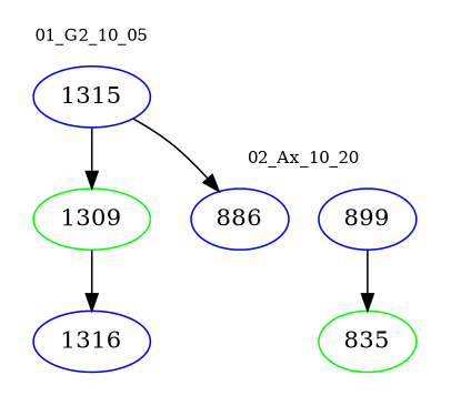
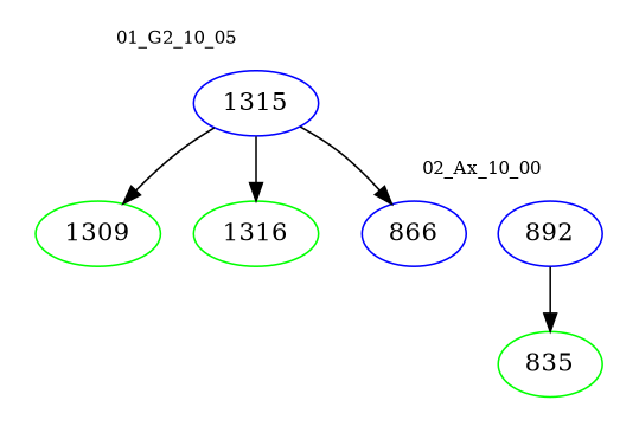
  digraph {
    node [color=blue]
    edge [color=black]
-   n1 [label=899]
-   n2 [label=886]
+   n1 [label=892]
+   n2 [label=866]
    n3 [color=green label=835]
    n4 [label=1315]
    n5 [color=green label=1309]
-   n6 [label=1316]
+   n6 [color=green label=1316]
    subgraph cluster_1 {
      color=white
      fontsize=10
-     label="02_Ax_10_20"
+     label="02_Ax_10_00"
      n1
      n2
      n3
    }
    subgraph cluster_2 {
      color=white
      fontsize=10
      label="01_G2_10_05"
      n4
      n5
      n6
    }
    n1 -> n3
    n4 -> n2
    n4 -> n5
-   n5 -> n6
+   n4 -> n6
  }
